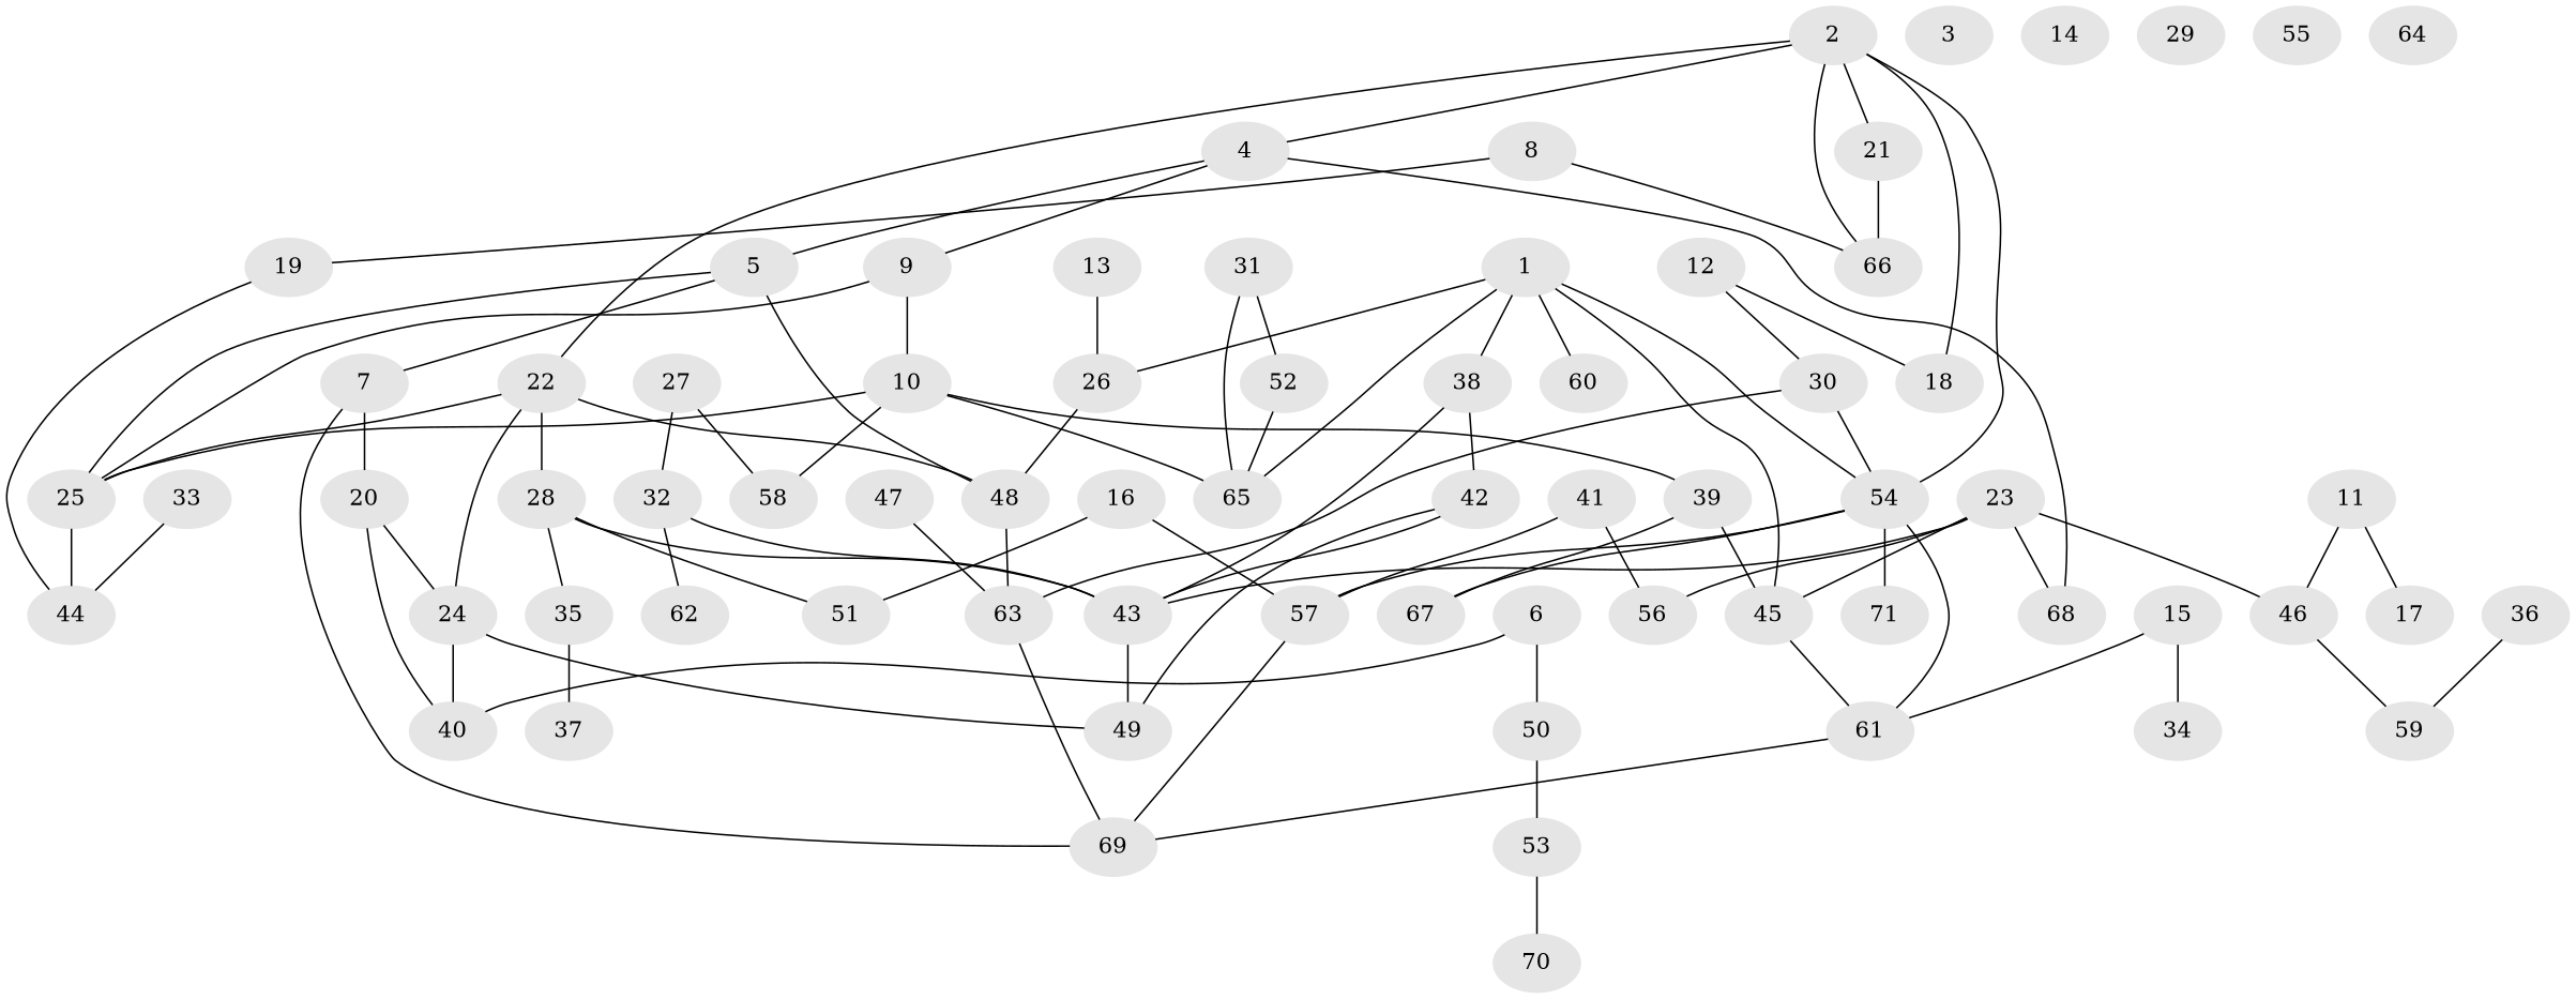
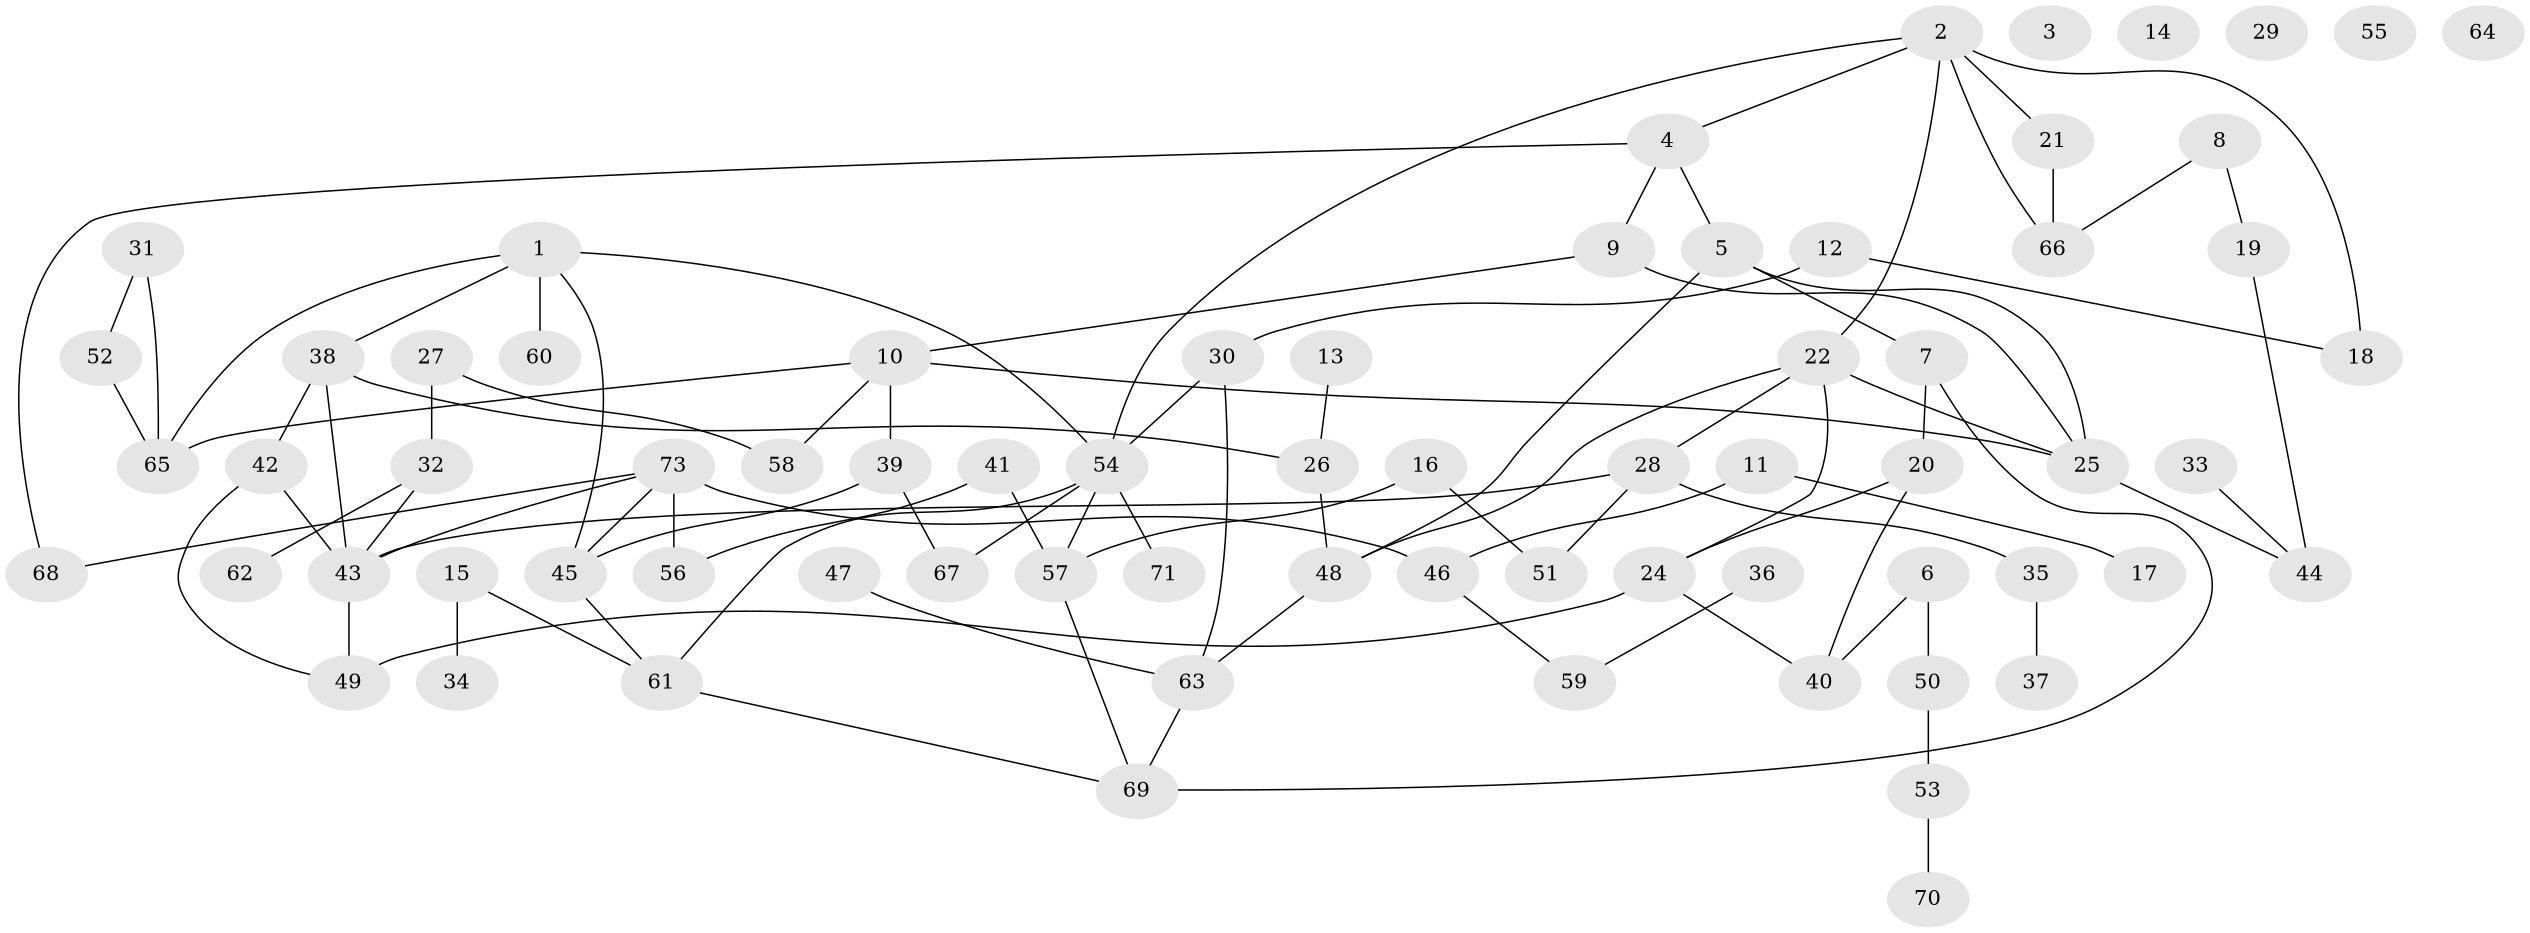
  graph {
    node [color=gray90 style=filled]
    1
    26
    38
    45
    54
    60
    65
    48
    43
    42
    61
    57
    67
    71
    2
    4
    18
    21
    22
    66
    5
    9
    68
    25
    24
    28
    3
    7
    10
    20
    69
    44
    63
    6
    40
    50
    53
    8
    19
    39
    58
    11
    17
    46
    59
    12
    30
    13
    14
    15
    34
    16
    51
    49
    35
-   23
+   23 [label=73]
    56
    27
    32
    62
    37
    29
    31
    52
    33
    36
    41
    47
    70
    55
    64
-   1 -- 26
+   38 -- 26
    1 -- 38
    1 -- 45
    1 -- 54
    1 -- 60
    1 -- 65
    26 -- 48
    38 -- 43
    38 -- 42
    45 -- 61
    54 -- 61
    54 -- 57
    54 -- 67
    54 -- 71
    48 -- 63
    43 -- 49
    42 -- 43
    42 -- 49
    61 -- 69
    57 -- 69
    2 -- 54
    2 -- 4
    2 -- 18
    2 -- 21
    2 -- 22
    2 -- 66
    4 -- 5
    4 -- 9
    4 -- 68
    21 -- 66
    22 -- 48
    22 -- 25
    22 -- 24
    22 -- 28
    5 -- 48
    5 -- 25
    5 -- 7
    9 -- 25
    9 -- 10
    25 -- 44
    24 -- 40
    24 -- 49
    28 -- 43
    28 -- 51
    28 -- 35
    7 -- 20
    7 -- 69
    10 -- 65
    10 -- 25
    10 -- 39
    10 -- 58
    20 -- 24
    20 -- 40
    63 -- 69
    6 -- 40
    6 -- 50
    50 -- 53
    53 -- 70
    8 -- 66
    8 -- 19
    19 -- 44
    39 -- 45
    39 -- 67
    11 -- 17
    11 -- 46
    46 -- 59
    12 -- 18
    12 -- 30
    30 -- 54
    30 -- 63
    13 -- 26
    15 -- 61
    15 -- 34
    16 -- 57
    16 -- 51
    35 -- 37
    23 -- 45
    23 -- 43
    23 -- 68
    23 -- 46
    23 -- 56
    27 -- 58
    27 -- 32
    32 -- 43
    32 -- 62
    31 -- 65
    31 -- 52
    52 -- 65
    33 -- 44
    36 -- 59
    41 -- 57
    41 -- 56
    47 -- 63
  }
